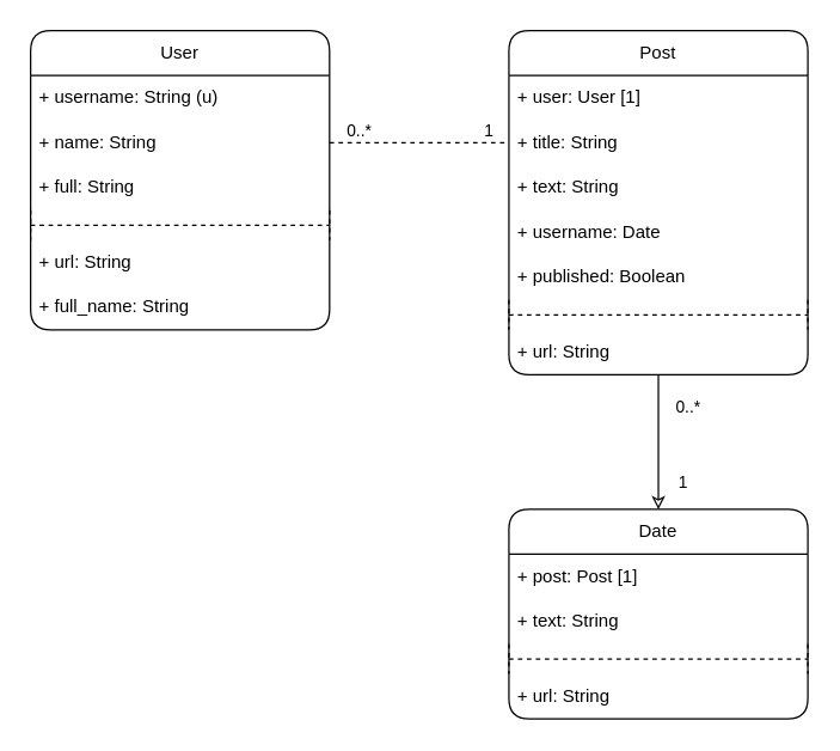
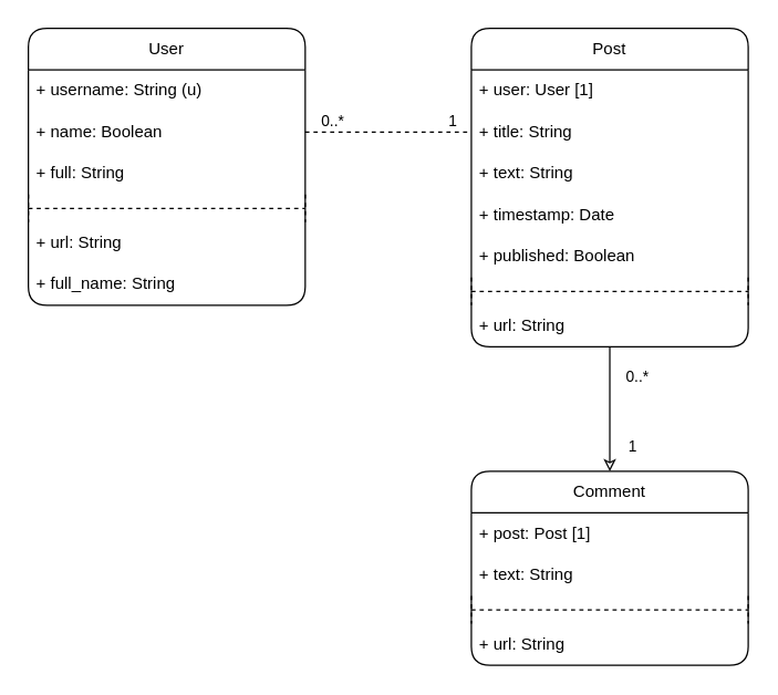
  <mxCell id="0" />
  <mxCell id="1" parent="0" />
  <mxCell id="2" value="User" style="swimlane;fontStyle=0;childLayout=stackLayout;horizontal=1;startSize=30;horizontalStack=0;resizeParent=1;resizeParentMax=0;resizeLast=0;collapsible=1;marginBottom=0;whiteSpace=wrap;html=1;rounded=1;swimlaneLine=1;shadow=0;strokeColor=default;" vertex="1" parent="1"><mxGeometry x="20" y="20" width="200" height="200" as="geometry"><mxRectangle x="40" y="40" width="90" height="30" as="alternateBounds" /></mxGeometry></mxCell>
  <mxCell id="3" value="+ username: String (u)" style="text;strokeColor=none;fillColor=none;align=left;verticalAlign=middle;spacingLeft=4;spacingRight=4;overflow=hidden;points=[[0,0.5],[1,0.5]];portConstraint=eastwest;rotatable=0;whiteSpace=wrap;html=1;" vertex="1" parent="2"><mxGeometry y="30" width="200" height="30" as="geometry" /></mxCell>
- <mxCell id="4" value="+ name: String" style="text;strokeColor=none;fillColor=none;align=left;verticalAlign=middle;spacingLeft=4;spacingRight=4;overflow=hidden;points=[[0,0.5],[1,0.5]];portConstraint=eastwest;rotatable=0;whiteSpace=wrap;html=1;" vertex="1" parent="2"><mxGeometry y="60" width="200" height="30" as="geometry" /></mxCell>
+ <mxCell id="4" value="+ name: Boolean" style="text;strokeColor=none;fillColor=none;align=left;verticalAlign=middle;spacingLeft=4;spacingRight=4;overflow=hidden;points=[[0,0.5],[1,0.5]];portConstraint=eastwest;rotatable=0;whiteSpace=wrap;html=1;" vertex="1" parent="2"><mxGeometry y="60" width="200" height="30" as="geometry" /></mxCell>
  <mxCell id="5" value="+ full: String" style="text;strokeColor=none;fillColor=none;align=left;verticalAlign=middle;spacingLeft=4;spacingRight=4;overflow=hidden;points=[[0,0.5],[1,0.5]];portConstraint=eastwest;rotatable=0;whiteSpace=wrap;html=1;" vertex="1" parent="2"><mxGeometry y="90" width="200" height="30" as="geometry" /></mxCell>
  <mxCell id="6" value="" style="shape=crossbar;whiteSpace=wrap;html=1;rounded=1;shadow=0;glass=0;dashed=1;sketch=0;strokeColor=default;fillColor=none;" vertex="1" parent="2"><mxGeometry y="120" width="200" height="20" as="geometry" /></mxCell>
  <mxCell id="7" value="+ url: String" style="text;strokeColor=none;fillColor=none;align=left;verticalAlign=middle;spacingLeft=4;spacingRight=4;overflow=hidden;points=[[0,0.5],[1,0.5]];portConstraint=eastwest;rotatable=0;whiteSpace=wrap;html=1;container=0;" vertex="1" parent="2"><mxGeometry y="140" width="200" height="30" as="geometry" /></mxCell>
  <mxCell id="8" value="+ full_name: String" style="text;strokeColor=none;fillColor=none;align=left;verticalAlign=middle;spacingLeft=4;spacingRight=4;overflow=hidden;points=[[0,0.5],[1,0.5]];portConstraint=eastwest;rotatable=0;whiteSpace=wrap;html=1;container=0;" vertex="1" parent="2"><mxGeometry y="170" width="200" height="30" as="geometry" /></mxCell>
  <mxCell id="9" value="Post" style="swimlane;fontStyle=0;childLayout=stackLayout;horizontal=1;startSize=30;horizontalStack=0;resizeParent=1;resizeParentMax=0;resizeLast=0;collapsible=1;marginBottom=0;whiteSpace=wrap;html=1;rounded=1;swimlaneLine=1;shadow=0;strokeColor=default;" vertex="1" parent="1"><mxGeometry x="340" y="20" width="200" height="230" as="geometry"><mxRectangle x="40" y="40" width="90" height="30" as="alternateBounds" /></mxGeometry></mxCell>
  <mxCell id="10" value="+ user: User [1]" style="text;strokeColor=none;fillColor=none;align=left;verticalAlign=middle;spacingLeft=4;spacingRight=4;overflow=hidden;points=[[0,0.5],[1,0.5]];portConstraint=eastwest;rotatable=0;whiteSpace=wrap;html=1;" vertex="1" parent="9"><mxGeometry y="30" width="200" height="30" as="geometry" /></mxCell>
  <mxCell id="11" value="+ title: String" style="text;strokeColor=none;fillColor=none;align=left;verticalAlign=middle;spacingLeft=4;spacingRight=4;overflow=hidden;points=[[0,0.5],[1,0.5]];portConstraint=eastwest;rotatable=0;whiteSpace=wrap;html=1;" vertex="1" parent="9"><mxGeometry y="60" width="200" height="30" as="geometry" /></mxCell>
  <mxCell id="12" value="+ text: String" style="text;strokeColor=none;fillColor=none;align=left;verticalAlign=middle;spacingLeft=4;spacingRight=4;overflow=hidden;points=[[0,0.5],[1,0.5]];portConstraint=eastwest;rotatable=0;whiteSpace=wrap;html=1;" vertex="1" parent="9"><mxGeometry y="90" width="200" height="30" as="geometry" /></mxCell>
- <mxCell id="13" value="+ username: Date" style="text;strokeColor=none;fillColor=none;align=left;verticalAlign=middle;spacingLeft=4;spacingRight=4;overflow=hidden;points=[[0,0.5],[1,0.5]];portConstraint=eastwest;rotatable=0;whiteSpace=wrap;html=1;" vertex="1" parent="9"><mxGeometry y="120" width="200" height="30" as="geometry" /></mxCell>
+ <mxCell id="13" value="+ timestamp: Date" style="text;strokeColor=none;fillColor=none;align=left;verticalAlign=middle;spacingLeft=4;spacingRight=4;overflow=hidden;points=[[0,0.5],[1,0.5]];portConstraint=eastwest;rotatable=0;whiteSpace=wrap;html=1;" vertex="1" parent="9"><mxGeometry y="120" width="200" height="30" as="geometry" /></mxCell>
  <mxCell id="14" value="+ published: Boolean" style="text;strokeColor=none;fillColor=none;align=left;verticalAlign=middle;spacingLeft=4;spacingRight=4;overflow=hidden;points=[[0,0.5],[1,0.5]];portConstraint=eastwest;rotatable=0;whiteSpace=wrap;html=1;" vertex="1" parent="9"><mxGeometry y="150" width="200" height="30" as="geometry" /></mxCell>
  <mxCell id="15" value="" style="shape=crossbar;whiteSpace=wrap;html=1;rounded=1;shadow=0;glass=0;dashed=1;sketch=0;strokeColor=default;fillColor=none;" vertex="1" parent="9"><mxGeometry y="180" width="200" height="20" as="geometry" /></mxCell>
  <mxCell id="16" value="+ url: String" style="text;strokeColor=none;fillColor=none;align=left;verticalAlign=middle;spacingLeft=4;spacingRight=4;overflow=hidden;points=[[0,0.5],[1,0.5]];portConstraint=eastwest;rotatable=0;whiteSpace=wrap;html=1;container=0;" vertex="1" parent="9"><mxGeometry y="200" width="200" height="30" as="geometry" /></mxCell>
  <mxCell id="17" value="" style="endArrow=none;html=1;exitX=1;exitY=0.5;exitDx=0;exitDy=0;entryX=0;entryY=0.5;entryDx=0;entryDy=0;endFill=0;dashed=1;" edge="1" parent="1" source="4" target="11"><mxGeometry relative="1" as="geometry"><mxPoint x="220" y="100" as="sourcePoint" /><mxPoint x="340" y="100" as="targetPoint" /></mxGeometry></mxCell>
  <mxCell id="18" value="0..*" style="edgeLabel;resizable=0;html=1;align=left;verticalAlign=bottom;rounded=0;shadow=0;glass=0;dashed=1;sketch=0;strokeColor=default;fillColor=none;" connectable="0" vertex="1" parent="17"><mxGeometry x="-1" relative="1" as="geometry"><mxPoint x="10" as="offset" /></mxGeometry></mxCell>
  <mxCell id="19" value="1" style="edgeLabel;resizable=0;html=1;align=right;verticalAlign=bottom;rounded=0;shadow=0;glass=0;dashed=1;sketch=0;strokeColor=default;fillColor=none;" connectable="0" vertex="1" parent="17"><mxGeometry x="1" relative="1" as="geometry"><mxPoint x="-10" as="offset" /></mxGeometry></mxCell>
- <mxCell id="20" value="Date" style="swimlane;fontStyle=0;childLayout=stackLayout;horizontal=1;startSize=30;horizontalStack=0;resizeParent=1;resizeParentMax=0;resizeLast=0;collapsible=1;marginBottom=0;whiteSpace=wrap;html=1;rounded=1;swimlaneLine=1;shadow=0;strokeColor=default;" vertex="1" parent="1"><mxGeometry x="340" y="340" width="200" height="140" as="geometry"><mxRectangle x="40" y="40" width="90" height="30" as="alternateBounds" /></mxGeometry></mxCell>
+ <mxCell id="20" value="Comment" style="swimlane;fontStyle=0;childLayout=stackLayout;horizontal=1;startSize=30;horizontalStack=0;resizeParent=1;resizeParentMax=0;resizeLast=0;collapsible=1;marginBottom=0;whiteSpace=wrap;html=1;rounded=1;swimlaneLine=1;shadow=0;strokeColor=default;" vertex="1" parent="1"><mxGeometry x="340" y="340" width="200" height="140" as="geometry"><mxRectangle x="40" y="40" width="90" height="30" as="alternateBounds" /></mxGeometry></mxCell>
  <mxCell id="21" value="+ post: Post [1]" style="text;strokeColor=none;fillColor=none;align=left;verticalAlign=middle;spacingLeft=4;spacingRight=4;overflow=hidden;points=[[0,0.5],[1,0.5]];portConstraint=eastwest;rotatable=0;whiteSpace=wrap;html=1;" vertex="1" parent="20"><mxGeometry y="30" width="200" height="30" as="geometry" /></mxCell>
  <mxCell id="22" value="+ text: String" style="text;strokeColor=none;fillColor=none;align=left;verticalAlign=middle;spacingLeft=4;spacingRight=4;overflow=hidden;points=[[0,0.5],[1,0.5]];portConstraint=eastwest;rotatable=0;whiteSpace=wrap;html=1;" vertex="1" parent="20"><mxGeometry y="60" width="200" height="30" as="geometry" /></mxCell>
  <mxCell id="23" value="" style="shape=crossbar;whiteSpace=wrap;html=1;rounded=1;shadow=0;glass=0;dashed=1;sketch=0;strokeColor=default;fillColor=none;" vertex="1" parent="20"><mxGeometry y="90" width="200" height="20" as="geometry" /></mxCell>
  <mxCell id="24" value="+ url: String" style="text;strokeColor=none;fillColor=none;align=left;verticalAlign=middle;spacingLeft=4;spacingRight=4;overflow=hidden;points=[[0,0.5],[1,0.5]];portConstraint=eastwest;rotatable=0;whiteSpace=wrap;html=1;container=0;" vertex="1" parent="20"><mxGeometry y="110" width="200" height="30" as="geometry" /></mxCell>
  <mxCell id="25" value="" style="endArrow=classic;html=1;entryX=0.5;entryY=0;entryDx=0;entryDy=0;endFill=0;exitX=0.5;exitY=1;exitDx=0;exitDy=0;" edge="1" parent="1" source="9" target="20"><mxGeometry relative="1" as="geometry"><mxPoint x="360" y="250" as="sourcePoint" /><mxPoint x="290" y="300" as="targetPoint" /></mxGeometry></mxCell>
  <mxCell id="26" value="0..*" style="edgeLabel;resizable=0;html=1;align=left;verticalAlign=bottom;rounded=0;shadow=0;glass=0;dashed=1;sketch=0;strokeColor=default;fillColor=none;" connectable="0" vertex="1" parent="25"><mxGeometry x="-1" relative="1" as="geometry"><mxPoint x="10" y="30" as="offset" /></mxGeometry></mxCell>
  <mxCell id="27" value="1" style="edgeLabel;resizable=0;html=1;align=right;verticalAlign=bottom;rounded=0;shadow=0;glass=0;dashed=1;sketch=0;strokeColor=default;fillColor=none;" connectable="0" vertex="1" parent="25"><mxGeometry x="1" relative="1" as="geometry"><mxPoint x="20" y="-10" as="offset" /></mxGeometry></mxCell>
